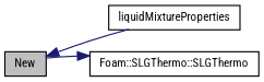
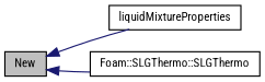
  digraph {
    fontname="Roboto Condensed"
    rankdir=LR
    node [color=black fontname="Roboto Condensed" fontsize=10 shape=record]
    edge [color=midnightblue dir=back fontname="Roboto Condensed" fontsize=10 labelfontname=Helvetica labelfontsize=10 style=solid]
    n1 [fillcolor=grey75 fontcolor=black height=0.2 label=New style=filled width=0.4]
    n2 [height=0.2 label=liquidMixtureProperties width=0.4]
    n3 [height=0.2 label="Foam::SLGThermo::SLGThermo" width=0.4]
    n1 -> n2
-   n3 -> n1
+   n1 -> n3
  }
